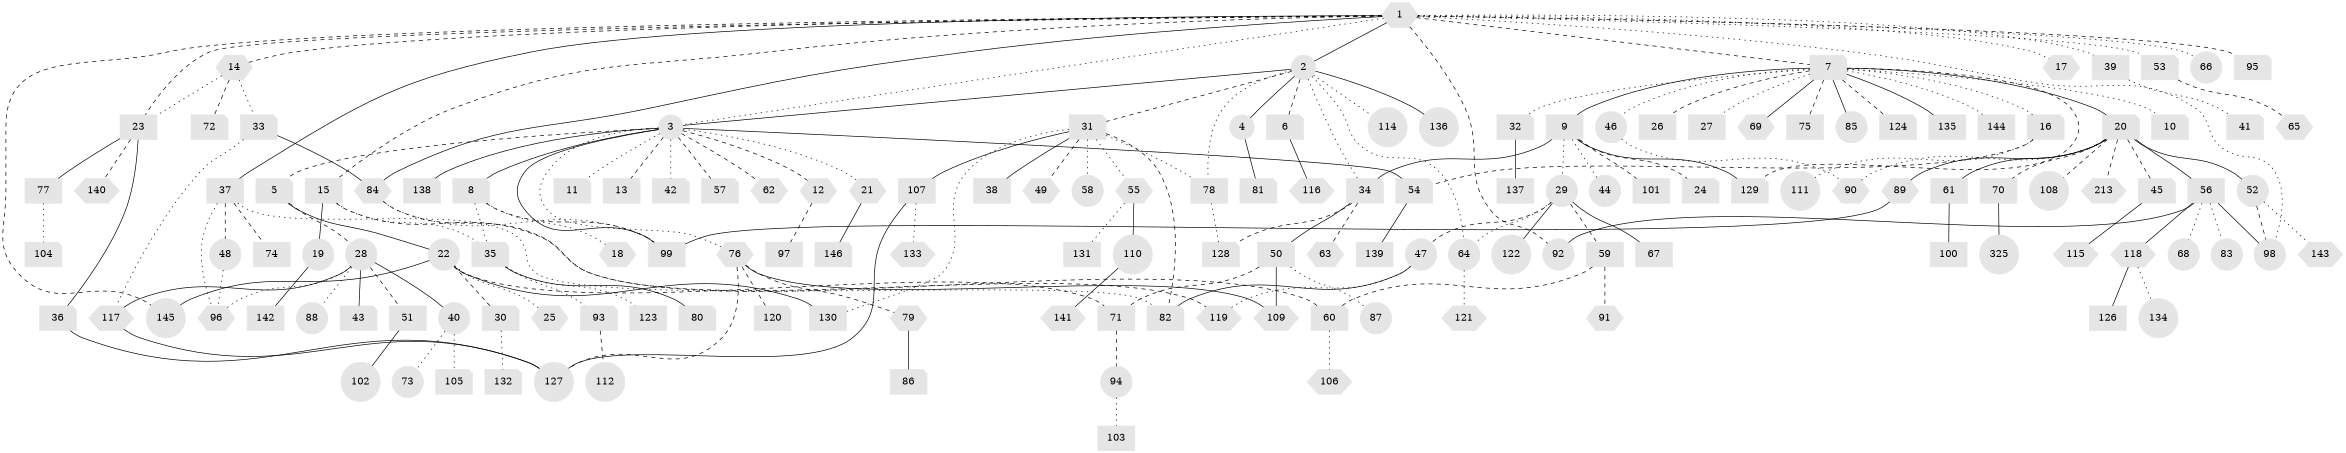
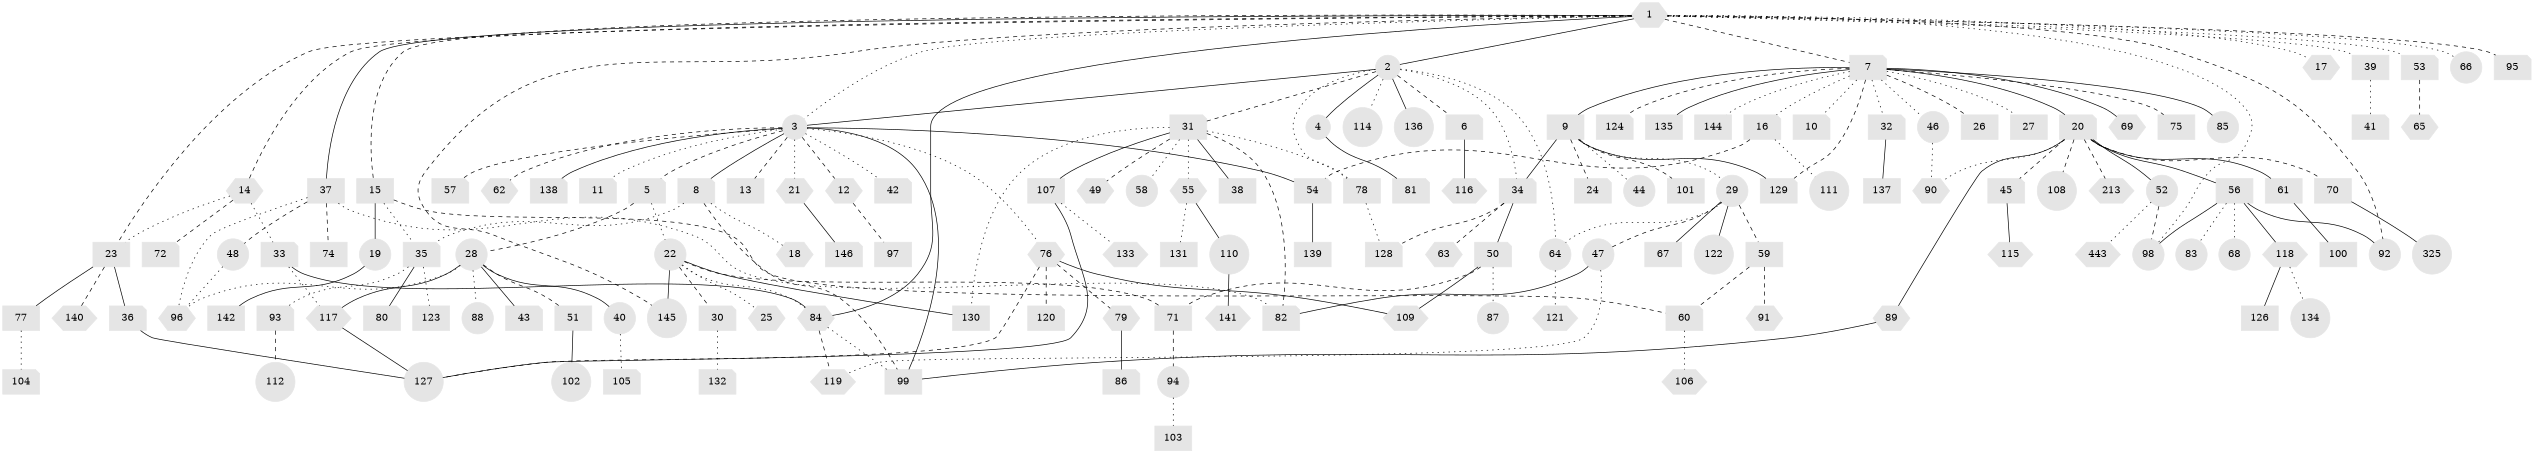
  graph {
    node [color=gray90 shape=note style=filled]
    edge [style=dotted]
    1 [shape=hexagon]
    2 [shape=circle]
    3 [shape=circle]
    7
    14 [shape=hexagon]
    15 [shape=box]
    17 [shape=hexagon]
    23 [shape=box]
    37 [shape=box]
    39 [shape=box]
    53
    66 [shape=circle]
    84 [shape=hexagon]
    92 [shape=circle]
    95
    98 [shape=circle]
    145 [shape=circle]
    4 [shape=circle]
    6
    31
    34
    64 [shape=circle]
    78 [shape=box]
    114 [shape=circle]
    136 [shape=circle]
    5
    8
    11
    12 [shape=hexagon]
    13 [shape=box]
    21 [shape=hexagon]
    42
    54
    57
    62 [shape=hexagon]
    76 [shape=hexagon]
    99 [shape=box]
    138
    9 [shape=box]
    10
    16
    20
    26 [shape=box]
    27 [shape=box]
    32
    46 [shape=circle]
    69 [shape=hexagon]
    75 [shape=box]
    85 [shape=circle]
    124
    129
    135 [shape=box]
    144 [shape=box]
    33
    72
    35
    19 [shape=circle]
    60
    36
    77 [shape=box]
    140 [shape=hexagon]
    96 [shape=hexagon]
    82
    48 [shape=circle]
    74 [shape=box]
    41
    65 [shape=hexagon]
    119 [shape=hexagon]
    81
    116 [shape=hexagon]
    130 [shape=box]
    38 [shape=box]
    49 [shape=hexagon]
    55 [shape=hexagon]
    58 [shape=circle]
    107 [shape=box]
    50
    63 [shape=hexagon]
    128
    121 [shape=hexagon]
    22 [shape=circle]
    28 [shape=circle]
    18 [shape=hexagon]
    97 [shape=box]
    146
    139 [shape=box]
    127 [shape=circle]
    109 [shape=hexagon]
    79 [shape=hexagon]
    120
    25 [shape=hexagon]
    30
    71 [shape=box]
    40 [shape=circle]
    43
    51 [shape=box]
    88 [shape=circle]
    117 [shape=hexagon]
    24
    29 [shape=circle]
    44 [shape=circle]
    101 [shape=box]
    111 [shape=circle]
    45
    52 [shape=circle]
    56 [shape=box]
    61 [shape=box]
    70 [shape=box]
    89 [shape=hexagon]
    90 [shape=hexagon]
    108 [shape=circle]
    n112 [label=213 shape=hexagon]
    137 [shape=box]
    80
    93
    123 [shape=box]
    47 [shape=circle]
    59 [shape=box]
    67 [shape=box]
    122 [shape=circle]
    142 [shape=box]
    106 [shape=hexagon]
    115 [shape=hexagon]
-   143 [shape=hexagon]
+   143 [shape=hexagon label=443]
    68 [shape=circle]
    83 [shape=circle]
    118 [shape=hexagon]
    100 [shape=box]
    n129 [label=325 shape=circle]
    132
    94 [shape=circle]
    104
-   73 [shape=circle]
    105
    102 [shape=circle]
    91 [shape=hexagon]
    110 [shape=circle]
    131 [shape=box]
    133 [shape=hexagon]
    87 [shape=circle]
    112 [shape=circle]
    141 [shape=hexagon]
    126 [shape=box]
    134 [shape=circle]
    103 [shape=box]
    86
    1 -- 2 [style=solid]
    1 -- 3
    1 -- 7 [style=dashed]
    1 -- 14 [style=dashed]
    1 -- 15 [style=dashed]
    1 -- 17
    1 -- 23 [style=dashed]
    1 -- 37 [style=solid]
    1 -- 39
    1 -- 53
    1 -- 66
    1 -- 84 [style=solid]
    1 -- 92 [style=dashed]
    1 -- 95 [style=dashed]
    1 -- 98
    1 -- 145 [style=dashed]
    2 -- 3 [style=solid]
    2 -- 4 [style=solid]
    2 -- 6 [style=dashed]
    2 -- 31 [style=dashed]
    2 -- 34
    2 -- 64
    2 -- 78
    2 -- 114
    2 -- 136 [style=solid]
    3 -- 5 [style=dashed]
    3 -- 8 [style=solid]
    3 -- 11
    3 -- 12 [style=dashed]
    3 -- 13 [style=dashed]
    3 -- 21
    3 -- 42
    3 -- 54 [style=solid]
    3 -- 57 [style=dashed]
    3 -- 62 [style=dashed]
    3 -- 76
    3 -- 99 [style=solid]
    3 -- 138 [style=solid]
    7 -- 9 [style=solid]
    7 -- 10
    7 -- 16
    7 -- 20 [style=solid]
    7 -- 26 [style=dashed]
    7 -- 27
    7 -- 32
    7 -- 46
    7 -- 69 [style=solid]
    7 -- 75 [style=dashed]
    7 -- 85 [style=solid]
    7 -- 124 [style=dashed]
    7 -- 129 [style=dashed]
    7 -- 135 [style=solid]
    7 -- 144
    14 -- 23
    14 -- 33
    14 -- 72 [style=dashed]
    15 -- 35
    15 -- 19 [style=solid]
    15 -- 60 [style=dashed]
    23 -- 36 [style=solid]
    23 -- 77 [style=solid]
    23 -- 140 [style=dashed]
    37 -- 96
    37 -- 82
    37 -- 48 [style=dashed]
    37 -- 74 [style=dashed]
    39 -- 41
    53 -- 65 [style=dashed]
    84 -- 99
    84 -- 119 [style=dashed]
    4 -- 81 [style=solid]
    6 -- 116 [style=solid]
    31 -- 78
    31 -- 82 [style=dashed]
    31 -- 130
    31 -- 38 [style=solid]
    31 -- 49 [style=dashed]
    31 -- 55
    31 -- 58
    31 -- 107 [style=solid]
    34 -- 50 [style=solid]
    34 -- 63 [style=dashed]
    34 -- 128 [style=dashed]
    64 -- 121
    78 -- 128
-   5 -- 22 [style=solid]
+   5 -- 22
    5 -- 28 [style=dashed]
    8 -- 99 [style=dashed]
    8 -- 35
    8 -- 18
    12 -- 97 [style=dashed]
    21 -- 146 [style=solid]
    54 -- 139 [style=solid]
    76 -- 127 [style=dashed]
    76 -- 109 [style=solid]
    76 -- 79 [style=dashed]
    76 -- 120 [style=dashed]
    9 -- 34 [style=solid]
    9 -- 129 [style=solid]
    9 -- 24 [style=dashed]
    9 -- 29
    9 -- 44
    9 -- 101 [style=dashed]
    16 -- 54 [style=dashed]
    16 -- 111
    20 -- 45 [style=dashed]
    20 -- 52 [style=solid]
    20 -- 56 [style=solid]
    20 -- 61 [style=solid]
    20 -- 70 [style=dashed]
    20 -- 89 [style=solid]
    20 -- 90
    20 -- 108 [style=dashed]
    20 -- n112 [style=dashed]
    32 -- 137 [style=solid]
    46 -- 90
    33 -- 84 [style=solid]
    33 -- 117
    35 -- 80 [style=solid]
    35 -- 93
    35 -- 123
    19 -- 142 [style=solid]
    60 -- 106
    36 -- 127 [style=solid]
    77 -- 104
    48 -- 96
    55 -- 110 [style=solid]
    55 -- 131
    107 -- 127 [style=solid]
    107 -- 133
    50 -- 109 [style=solid]
    50 -- 71 [style=dashed]
    50 -- 87
+   22 -- 84
    22 -- 145 [style=solid]
    22 -- 130 [style=solid]
    22 -- 25
    22 -- 30 [style=dashed]
    22 -- 71 [style=dashed]
    28 -- 96
    28 -- 40 [style=solid]
    28 -- 43 [style=solid]
    28 -- 51 [style=dashed]
    28 -- 88
    28 -- 117 [style=solid]
    79 -- 86 [style=solid]
    30 -- 132
    71 -- 94 [style=dashed]
-   40 -- 73
    40 -- 105
    51 -- 102 [style=solid]
    117 -- 127 [style=solid]
    29 -- 64
    29 -- 47 [style=dashed]
    29 -- 59 [style=dashed]
    29 -- 67 [style=solid]
    29 -- 122 [style=solid]
    45 -- 115 [style=solid]
    52 -- 98 [style=dashed]
    52 -- 143
    56 -- 92 [style=solid]
    56 -- 98 [style=solid]
    56 -- 68
    56 -- 83
    56 -- 118 [style=solid]
    61 -- 100 [style=solid]
    70 -- n129 [style=solid]
    89 -- 99 [style=solid]
    93 -- 112 [style=dashed]
    47 -- 82 [style=solid]
    47 -- 119
    59 -- 60 [style=dashed]
    59 -- 91 [style=dashed]
    118 -- 126 [style=solid]
    118 -- 134
    94 -- 103
    110 -- 141 [style=solid]
  }
